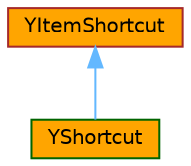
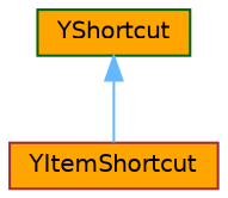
  digraph {
    rankdir=TB
    node [fillcolor=orange fontname=Helvetica fontsize=10 shape=box style=filled]
    n1 [color=darkgreen height=0.2 label=YShortcut width=0.4]
    n2 [color=brown height=0.2 label=YItemShortcut width=0.4]
-   n2 -> n1 [color=steelblue1 dir=back fontname=Helvetica fontsize=10 labelfontname=Helvetica labelfontsize=10 style=solid]
+   n1 -> n2 [color=steelblue1 dir=back fontname=Helvetica fontsize=10 labelfontname=Helvetica labelfontsize=10 style=solid]
  }
